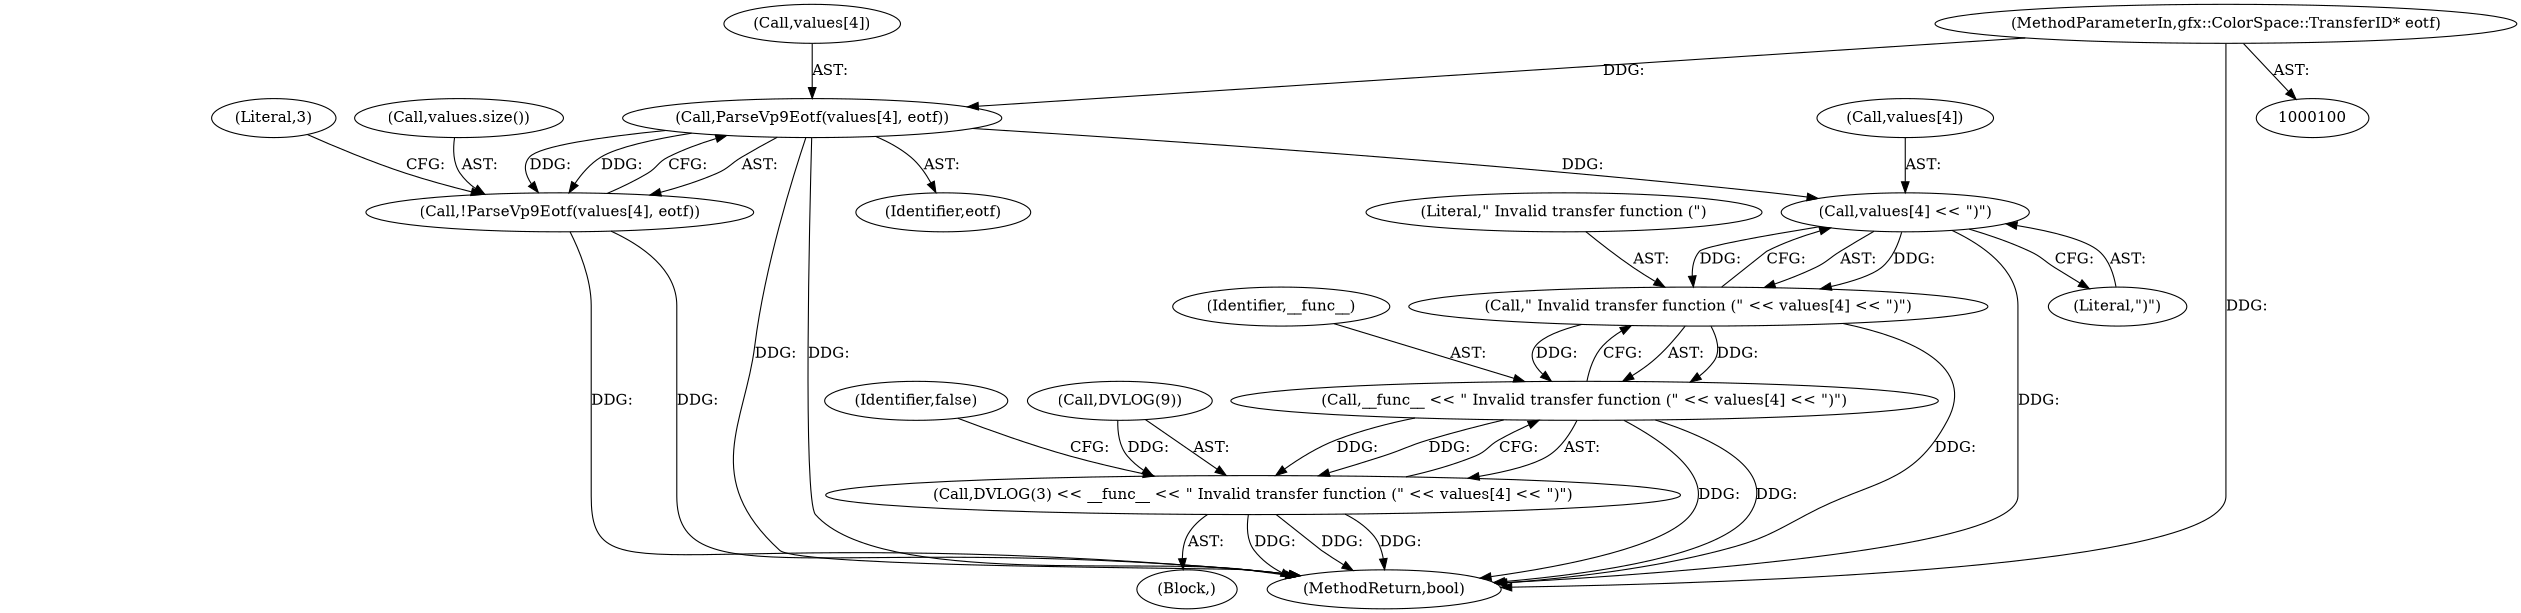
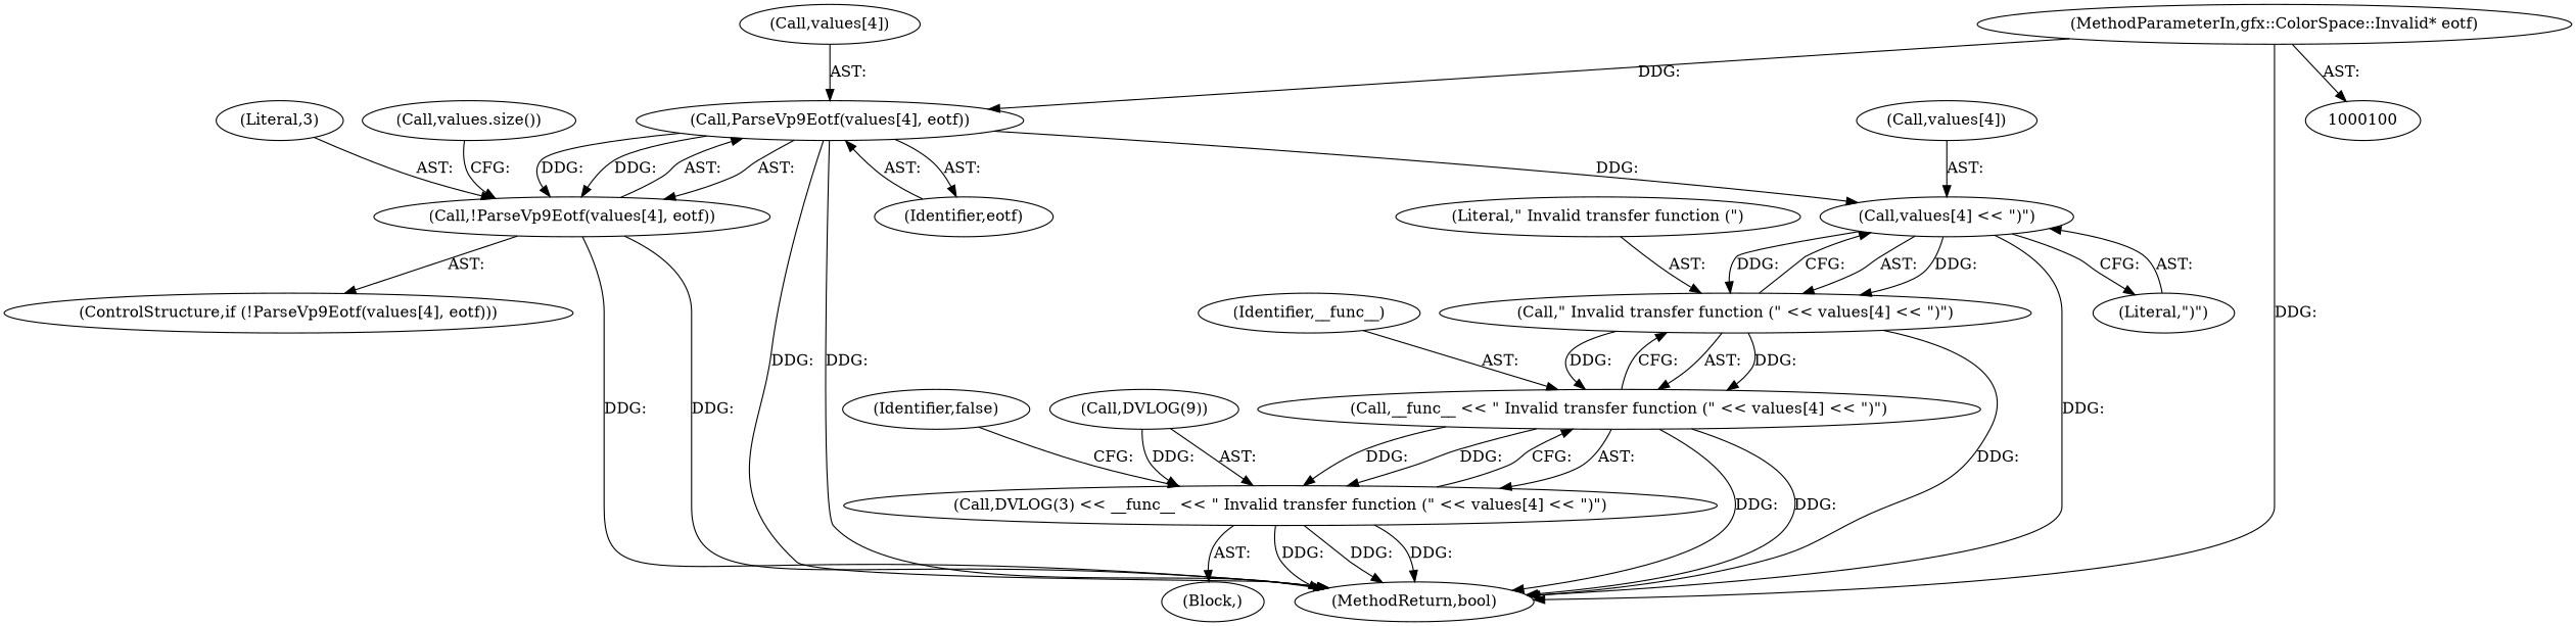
  digraph {
    n1 [label="(Call,ParseVp9Eotf(values[4], eotf))"]
    n2 [label="(Call,!ParseVp9Eotf(values[4], eotf))"]
    n3 [label="(Call,values[4] << \")\")"]
    n4 [label="(MethodReturn,bool)"]
    n5 [label="(Identifier,eotf)"]
+   n6 [label="(ControlStructure,if (!ParseVp9Eotf(values[4], eotf)))"]
    n7 [label="(Call,\" Invalid transfer function (\" << values[4] << \")\")"]
    n8 [label="(Literal,\")\")"]
-   n9 [label="(MethodParameterIn,gfx::ColorSpace::TransferID* eotf)"]
+   n9 [label="(MethodParameterIn,gfx::ColorSpace::Invalid* eotf)"]
    1000100
    n11 [label="(Call,__func__ << \" Invalid transfer function (\" << values[4] << \")\")"]
    n12 [label="(Call,DVLOG(3) << __func__ << \" Invalid transfer function (\" << values[4] << \")\")"]
    n13 [label="(Block,)"]
    n14 [label="(Identifier,__func__)"]
    n15 [label="(Literal,\" Invalid transfer function (\")"]
    n16 [label="(Identifier,false)"]
    n17 [label="(Literal,3)"]
    n18 [label="(Call,DVLOG(9))"]
    n19 [label="(Call,values[4])"]
    n20 [label="(Call,values[4])"]
    n21 [label="(Call,values.size())"]
    n1 -> n2 [label="AST: "]
    n1 -> n2 [label="DDG: "]
    n1 -> n2 [label="DDG: "]
    n1 -> n3 [label="DDG: "]
    n1 -> n4 [label="DDG: "]
    n1 -> n4 [label="DDG: "]
    n1 -> n5 [label="AST: "]
-   n2 -> n1 [label="CFG: "]
+   n2 -> n1 [label="AST: "]
    n2 -> n4 [label="DDG: "]
    n2 -> n4 [label="DDG: "]
+   n2 -> n6 [label="AST: "]
    n3 -> n4 [label="DDG: "]
    n3 -> n7 [label="AST: "]
    n3 -> n7 [label="DDG: "]
    n3 -> n7 [label="DDG: "]
    n3 -> n8 [label="CFG: "]
+   n5 -> n1 [label="AST: "]
    n7 -> n3 [label="CFG: "]
    n7 -> n4 [label="DDG: "]
    n7 -> n11 [label="AST: "]
    n7 -> n11 [label="DDG: "]
    n7 -> n11 [label="DDG: "]
    n8 -> n3 [label="AST: "]
    n9 -> n1 [label="DDG: "]
    n9 -> n4 [label="DDG: "]
    n9 -> 1000100 [label="AST: "]
    n11 -> n4 [label="DDG: "]
    n11 -> n4 [label="DDG: "]
    n11 -> n7 [label="CFG: "]
    n11 -> n12 [label="AST: "]
    n11 -> n12 [label="DDG: "]
    n11 -> n12 [label="DDG: "]
    n12 -> n4 [label="DDG: "]
    n12 -> n4 [label="DDG: "]
    n12 -> n4 [label="DDG: "]
    n12 -> n11 [label="CFG: "]
    n12 -> n13 [label="AST: "]
    n14 -> n11 [label="AST: "]
    n15 -> n7 [label="AST: "]
    n16 -> n12 [label="CFG: "]
-   n17 -> n2 [label="CFG: "]
+   n17 -> n2 [label="AST: "]
    n18 -> n12 [label="AST: "]
    n18 -> n12 [label="DDG: "]
    n19 -> n3 [label="AST: "]
    n20 -> n1 [label="AST: "]
-   n21 -> n2 [label="AST: "]
+   n21 -> n2 [label="CFG: "]
  }
